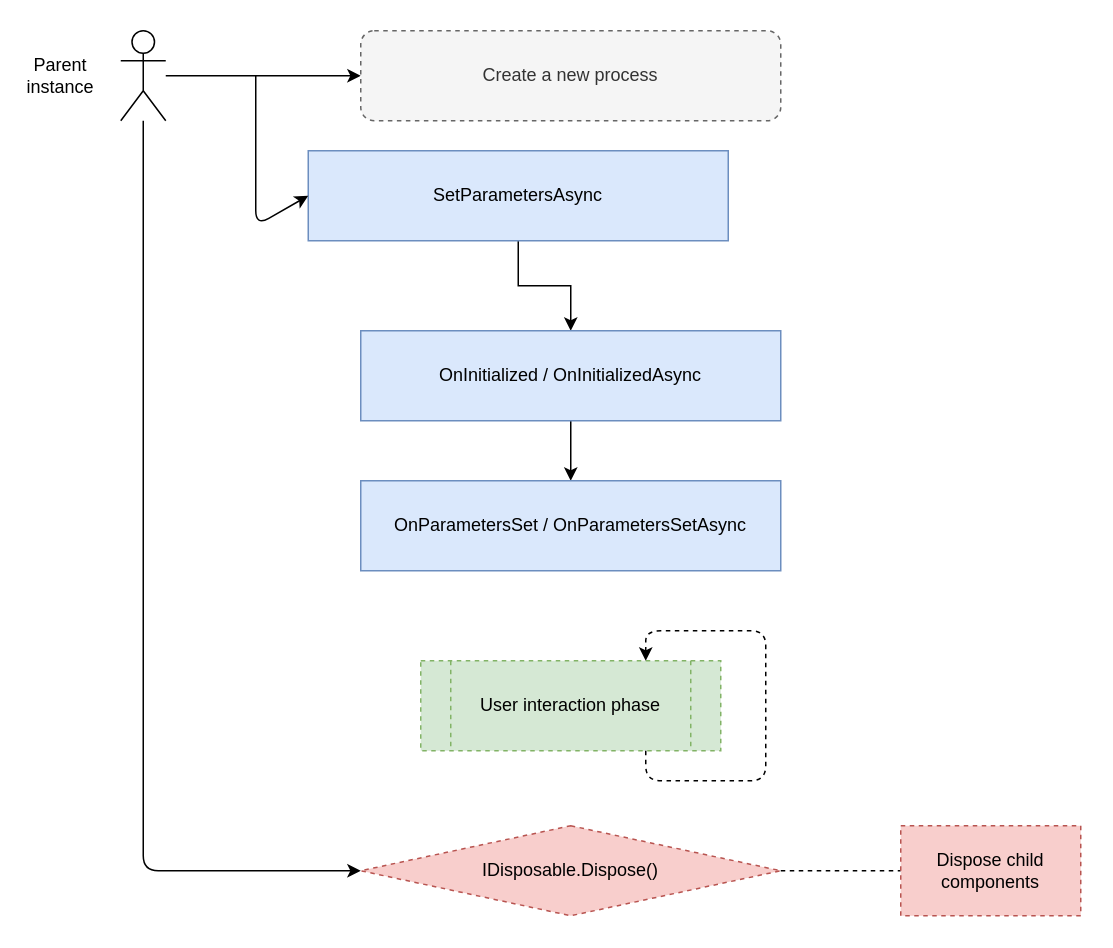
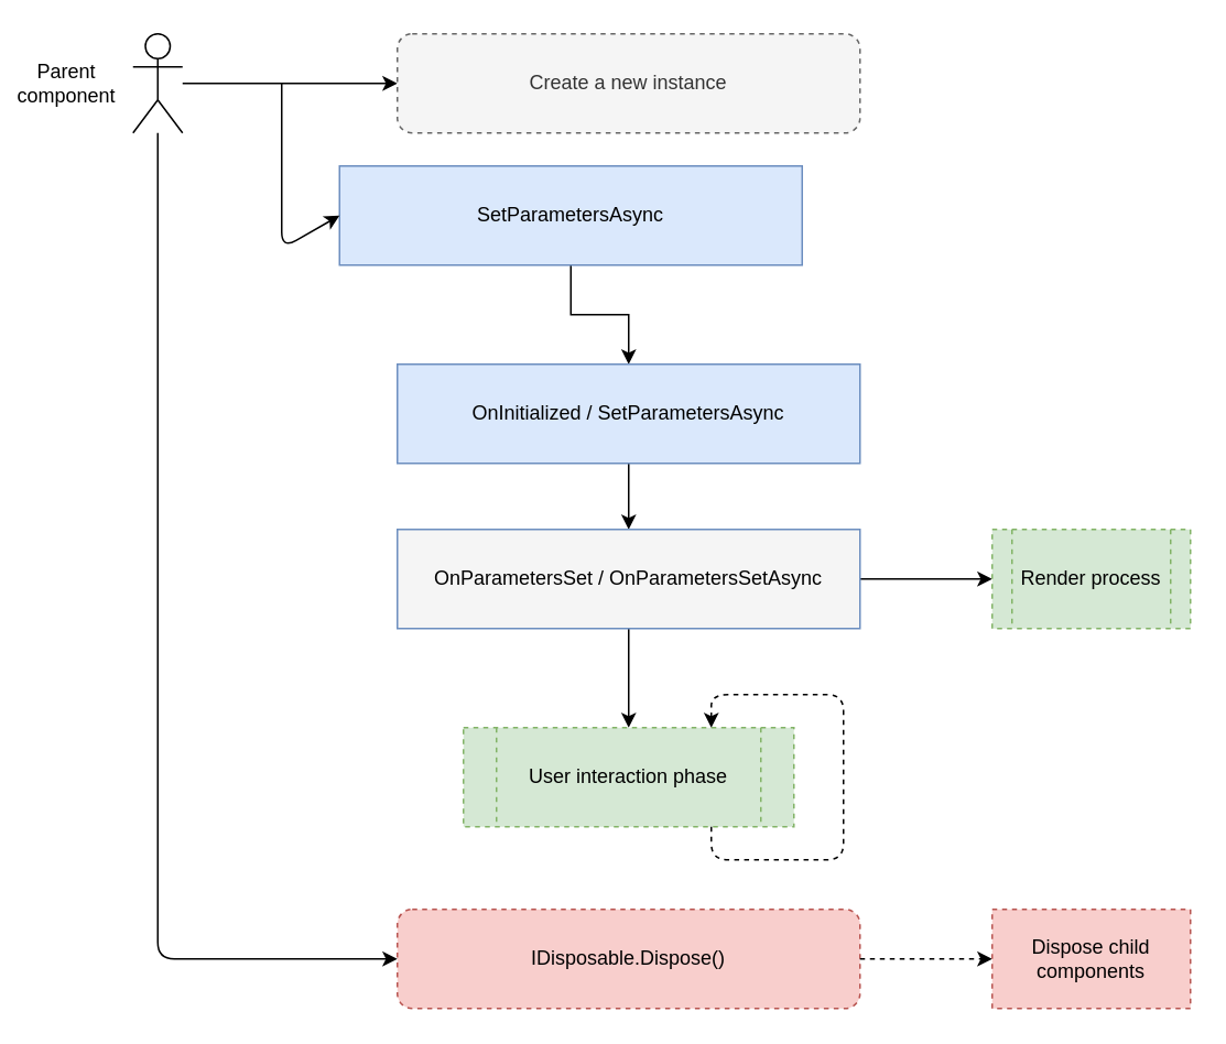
  <mxCell id="0" />
  <mxCell id="1" parent="0" />
  <mxCell id="2" style="edgeStyle=orthogonalEdgeStyle;rounded=0;orthogonalLoop=1;jettySize=auto;html=1;exitX=0.5;exitY=1;exitDx=0;exitDy=0;entryX=0.5;entryY=0;entryDx=0;entryDy=0;" parent="1" source="3" target="5" edge="1"><mxGeometry relative="1" as="geometry" /></mxCell>
  <mxCell id="3" value="SetParametersAsync" style="rounded=0;whiteSpace=wrap;html=1;fillColor=#dae8fc;strokeColor=#6c8ebf;" parent="1" vertex="1"><mxGeometry x="205" y="100" width="280" height="60" as="geometry" /></mxCell>
  <mxCell id="4" style="edgeStyle=orthogonalEdgeStyle;rounded=0;orthogonalLoop=1;jettySize=auto;html=1;exitX=0.5;exitY=1;exitDx=0;exitDy=0;entryX=0.5;entryY=0;entryDx=0;entryDy=0;" parent="1" source="5" target="8" edge="1"><mxGeometry relative="1" as="geometry" /></mxCell>
- <mxCell id="5" value="OnInitialized / OnInitializedAsync" style="rounded=0;whiteSpace=wrap;html=1;fillColor=#dae8fc;strokeColor=#6c8ebf;" parent="1" vertex="1"><mxGeometry x="240" y="220" width="280" height="60" as="geometry" /></mxCell>
- <mxCell id="8" value="OnParametersSet / OnParametersSetAsync" style="rounded=0;whiteSpace=wrap;html=1;fillColor=#dae8fc;strokeColor=#6c8ebf;" parent="1" vertex="1"><mxGeometry x="240" y="320" width="280" height="60" as="geometry" /></mxCell>
+ <mxCell id="5" value="OnInitialized / SetParametersAsync" style="rounded=0;whiteSpace=wrap;html=1;fillColor=#dae8fc;strokeColor=#6c8ebf;" parent="1" vertex="1"><mxGeometry x="240" y="220" width="280" height="60" as="geometry" /></mxCell>
+ <mxCell id="6" style="edgeStyle=orthogonalEdgeStyle;rounded=0;orthogonalLoop=1;jettySize=auto;html=1;exitX=1;exitY=0.5;exitDx=0;exitDy=0;entryX=0;entryY=0.5;entryDx=0;entryDy=0;" parent="1" source="8" target="9" edge="1"><mxGeometry relative="1" as="geometry" /></mxCell>
+ <mxCell id="7" style="edgeStyle=orthogonalEdgeStyle;rounded=0;orthogonalLoop=1;jettySize=auto;html=1;entryX=0.5;entryY=0;entryDx=0;entryDy=0;" parent="1" source="8" target="10" edge="1"><mxGeometry relative="1" as="geometry" /></mxCell>
+ <mxCell id="8" value="OnParametersSet / OnParametersSetAsync" style="rounded=0;whiteSpace=wrap;html=1;fillColor=#f5f5f5;strokeColor=#6c8ebf;" parent="1" vertex="1"><mxGeometry x="240" y="320" width="280" height="60" as="geometry" /></mxCell>
+ <mxCell id="9" value="Render process" style="shape=process;whiteSpace=wrap;html=1;backgroundOutline=1;fillColor=#d5e8d4;strokeColor=#82b366;dashed=1;" parent="1" vertex="1"><mxGeometry x="600" y="320" width="120" height="60" as="geometry" /></mxCell>
  <mxCell id="10" value="User interaction phase" style="shape=process;whiteSpace=wrap;html=1;backgroundOutline=1;rounded=0;glass=0;sketch=0;fillColor=#d5e8d4;strokeColor=#82b366;dashed=1;" parent="1" vertex="1"><mxGeometry x="280" y="440" width="200" height="60" as="geometry" /></mxCell>
- <mxCell id="11" value="IDisposable.Dispose()" style="rhombus;whiteSpace=wrap;html=1;glass=0;sketch=0;fillColor=#f8cecc;strokeColor=#b85450;dashed=1;" parent="1" vertex="1"><mxGeometry x="240" y="550" width="280" height="60" as="geometry" /></mxCell>
+ <mxCell id="11" value="IDisposable.Dispose()" style="rounded=1;whiteSpace=wrap;html=1;glass=0;sketch=0;fillColor=#f8cecc;strokeColor=#b85450;dashed=1;" parent="1" vertex="1"><mxGeometry x="240" y="550" width="280" height="60" as="geometry" /></mxCell>
  <mxCell id="12" value="" style="endArrow=classic;html=1;exitX=0.75;exitY=1;exitDx=0;exitDy=0;entryX=0.75;entryY=0;entryDx=0;entryDy=0;dashed=1;" parent="1" source="10" target="10" edge="1"><mxGeometry width="50" height="50" relative="1" as="geometry"><mxPoint x="530" y="510" as="sourcePoint" /><mxPoint x="580" y="460" as="targetPoint" /><Array as="points"><mxPoint x="430" y="520" /><mxPoint x="510" y="520" /><mxPoint x="510" y="420" /><mxPoint x="430" y="420" /></Array></mxGeometry></mxCell>
  <mxCell id="13" style="edgeStyle=orthogonalEdgeStyle;rounded=0;orthogonalLoop=1;jettySize=auto;html=1;entryX=0;entryY=0.5;entryDx=0;entryDy=0;" edge="1" parent="1" source="14" target="15"><mxGeometry relative="1" as="geometry" /></mxCell>
  <mxCell id="14" value="" style="shape=umlActor;verticalLabelPosition=bottom;verticalAlign=top;html=1;outlineConnect=0;rounded=0;glass=0;sketch=0;" vertex="1" parent="1"><mxGeometry x="80" width="30" height="60" as="geometry" y="20" /></mxCell>
- <mxCell id="15" value="Create a new process" style="rounded=1;whiteSpace=wrap;html=1;fillColor=#f5f5f5;strokeColor=#666666;fontColor=#333333;dashed=1;" vertex="1" parent="1"><mxGeometry x="240" width="280" height="60" as="geometry" y="20" /></mxCell>
+ <mxCell id="15" value="Create a new instance" style="rounded=1;whiteSpace=wrap;html=1;fillColor=#f5f5f5;strokeColor=#666666;fontColor=#333333;dashed=1;" vertex="1" parent="1"><mxGeometry x="240" width="280" height="60" as="geometry" y="20" /></mxCell>
  <mxCell id="16" value="" style="endArrow=classic;html=1;entryX=0;entryY=0.5;entryDx=0;entryDy=0;" edge="1" parent="1" target="3"><mxGeometry width="50" height="50" relative="1" as="geometry"><mxPoint x="170" y="50" as="sourcePoint" /><mxPoint x="170" y="160" as="targetPoint" /><Array as="points"><mxPoint x="170" y="150" /></Array></mxGeometry></mxCell>
  <mxCell id="17" value="" style="endArrow=classic;html=1;entryX=0;entryY=0.5;entryDx=0;entryDy=0;" edge="1" parent="1" source="14" target="11"><mxGeometry width="50" height="50" relative="1" as="geometry"><mxPoint x="90" y="420" as="sourcePoint" /><mxPoint x="140" y="370" as="targetPoint" /><Array as="points"><mxPoint x="95" y="580" /></Array></mxGeometry></mxCell>
- <mxCell id="18" value="Parent&lt;br&gt;instance" style="text;html=1;strokeColor=none;fillColor=none;align=center;verticalAlign=middle;whiteSpace=wrap;rounded=0;glass=0;dashed=1;sketch=0;" vertex="1" parent="1"><mxGeometry x="20" y="40" width="40" height="20" as="geometry" /></mxCell>
- <mxCell id="19" style="edgeStyle=orthogonalEdgeStyle;rounded=0;orthogonalLoop=1;jettySize=auto;html=1;entryX=0;entryY=0.5;entryDx=0;entryDy=0;dashed=1;exitX=1;exitY=0.5;exitDx=0;exitDy=0;endArrow=none;" edge="1" parent="1" target="20" source="11"><mxGeometry relative="1" as="geometry"><mxPoint x="550" y="580" as="sourcePoint" /></mxGeometry></mxCell>
+ <mxCell id="18" value="Parent&lt;br&gt;component" style="text;html=1;strokeColor=none;fillColor=none;align=center;verticalAlign=middle;whiteSpace=wrap;rounded=0;glass=0;dashed=1;sketch=0;" vertex="1" parent="1"><mxGeometry x="20" y="40" width="40" height="20" as="geometry" /></mxCell>
+ <mxCell id="19" style="edgeStyle=orthogonalEdgeStyle;rounded=0;orthogonalLoop=1;jettySize=auto;html=1;entryX=0;entryY=0.5;entryDx=0;entryDy=0;dashed=1;exitX=1;exitY=0.5;exitDx=0;exitDy=0;" edge="1" parent="1" target="20" source="11"><mxGeometry relative="1" as="geometry"><mxPoint x="550" y="580" as="sourcePoint" /></mxGeometry></mxCell>
  <mxCell id="20" value="Dispose child components" style="whiteSpace=wrap;html=1;fillColor=#f8cecc;strokeColor=#b85450;dashed=1;rounded=0;" vertex="1" parent="1"><mxGeometry x="600" y="550" width="120" height="60" as="geometry" /></mxCell>
